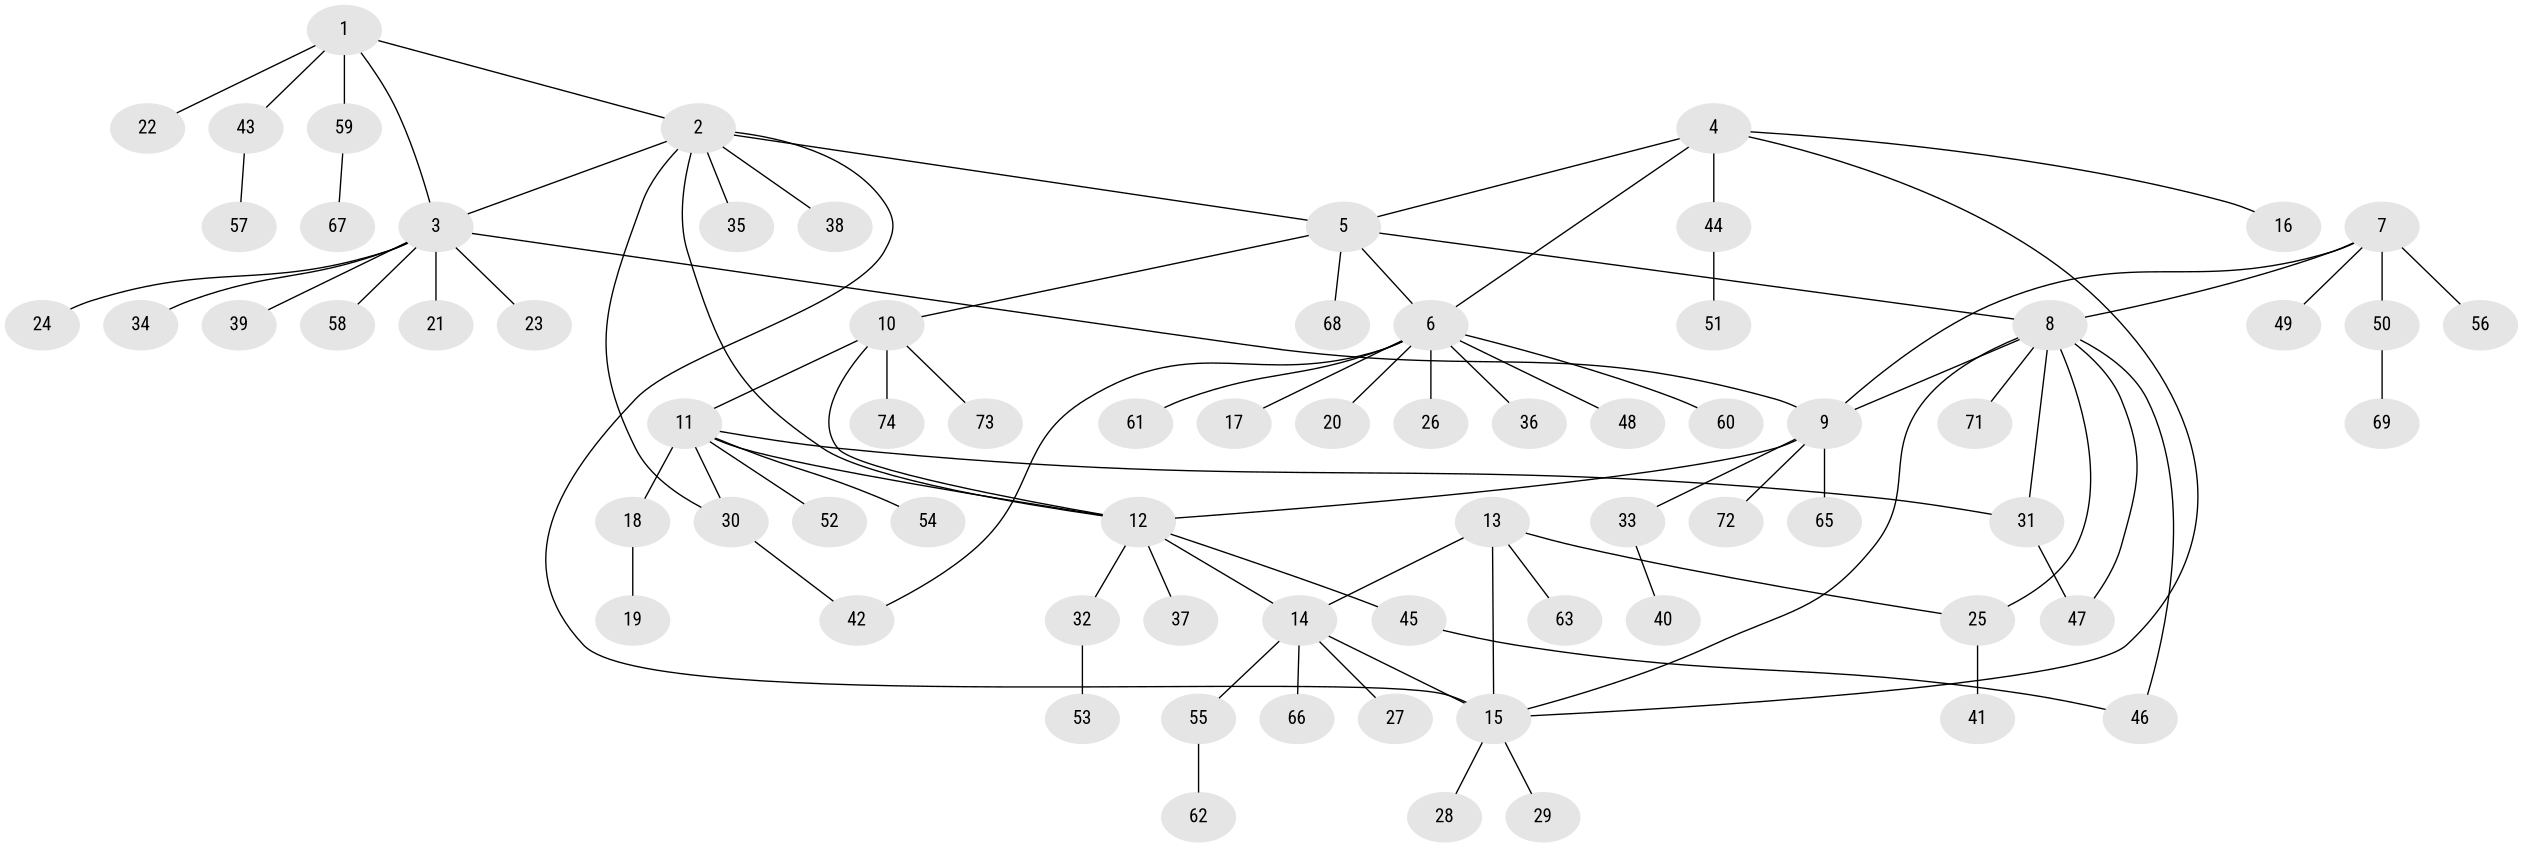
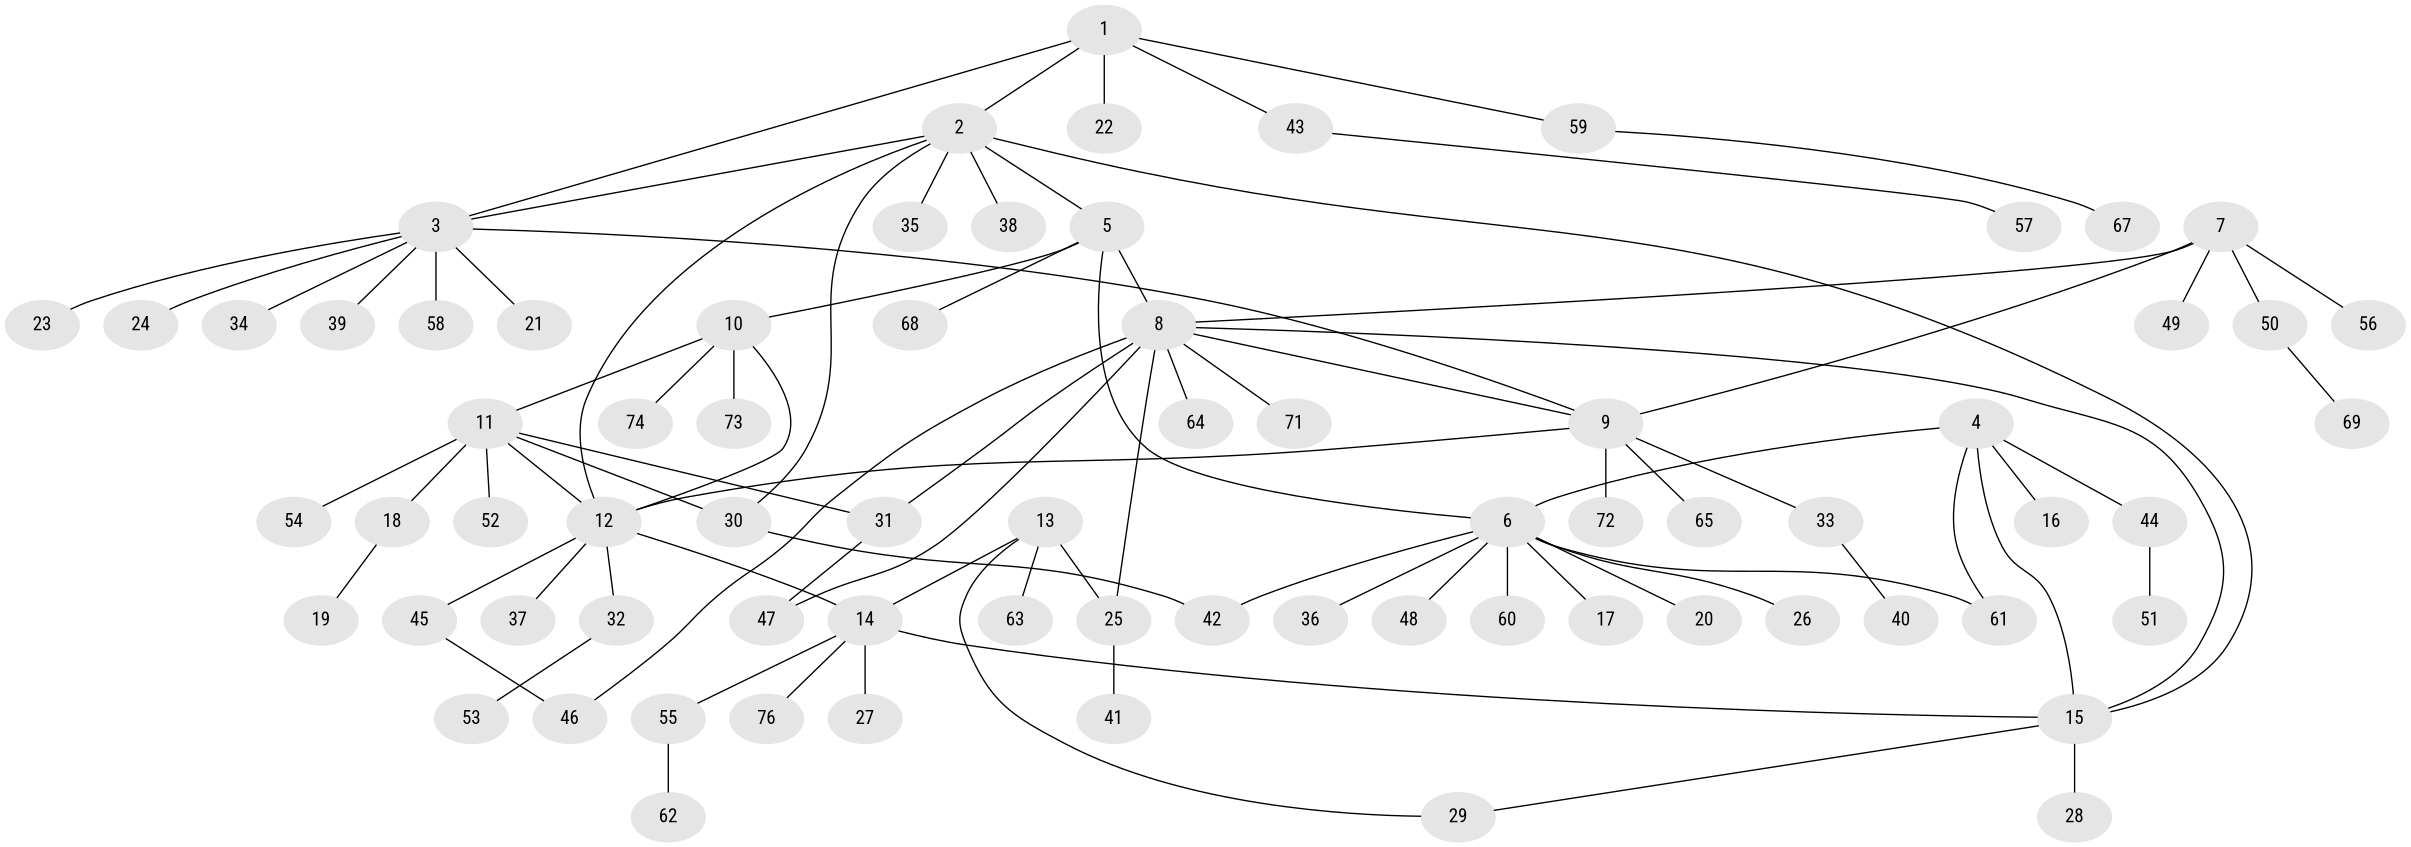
  graph {
    fontname="Roboto Condensed"
    node [color=gray90 fontname="Roboto Condensed" style=filled]
    edge [fontname="Roboto Condensed"]
    1
    2
    3
    22
    43
    59
    5
    12
    15
    30
    35
    38
    9
    21
    23
    24
    34
    39
    58
    57
    67
    6
    8
    10
    68
    14
    32
    37
    45
    28
    29
    42
    33
    65
    72
    4
    16
    44
    17
    20
    26
    36
    48
    60
    61
    51
    25
    31
    46
    47
+   64
    71
    11
    n54 [label=74]
    73
    7
    49
    50
    56
    69
    41
    40
    18
    52
    54
    19
    27
    55
-   66
+   66 [label=76]
    53
    13
    63
    62
    1 -- 2
    1 -- 3
    1 -- 22
    1 -- 43
    1 -- 59
    2 -- 3
    2 -- 5
    2 -- 12
    2 -- 15
    2 -- 30
    2 -- 35
    2 -- 38
    3 -- 9
    3 -- 21
    3 -- 23
    3 -- 24
    3 -- 34
    3 -- 39
    3 -- 58
    43 -- 57
    59 -- 67
    5 -- 6
    5 -- 8
    5 -- 10
    5 -- 68
    12 -- 14
    12 -- 32
    12 -- 37
    12 -- 45
    15 -- 28
    15 -- 29
    30 -- 42
    9 -- 12
    9 -- 33
    9 -- 65
    9 -- 72
    6 -- 42
    6 -- 17
    6 -- 20
    6 -- 26
    6 -- 36
    6 -- 48
    6 -- 60
    6 -- 61
    8 -- 15
    8 -- 9
    8 -- 25
    8 -- 31
    8 -- 46
    8 -- 47
+   8 -- 64
    8 -- 71
    10 -- 12
    10 -- 11
    10 -- n54
    10 -- 73
    14 -- 15
    14 -- 27
    14 -- 55
    14 -- 66
    32 -- 53
    45 -- 46
    33 -- 40
-   4 -- 5
+   4 -- 61
    4 -- 15
    4 -- 6
    4 -- 16
    4 -- 44
    44 -- 51
    25 -- 41
    31 -- 47
    11 -- 12
    11 -- 30
    11 -- 31
    11 -- 18
    11 -- 52
    11 -- 54
    7 -- 9
    7 -- 8
    7 -- 49
    7 -- 50
    7 -- 56
    50 -- 69
    18 -- 19
    55 -- 62
-   13 -- 15
+   13 -- 29
    13 -- 14
    13 -- 25
    13 -- 63
  }
